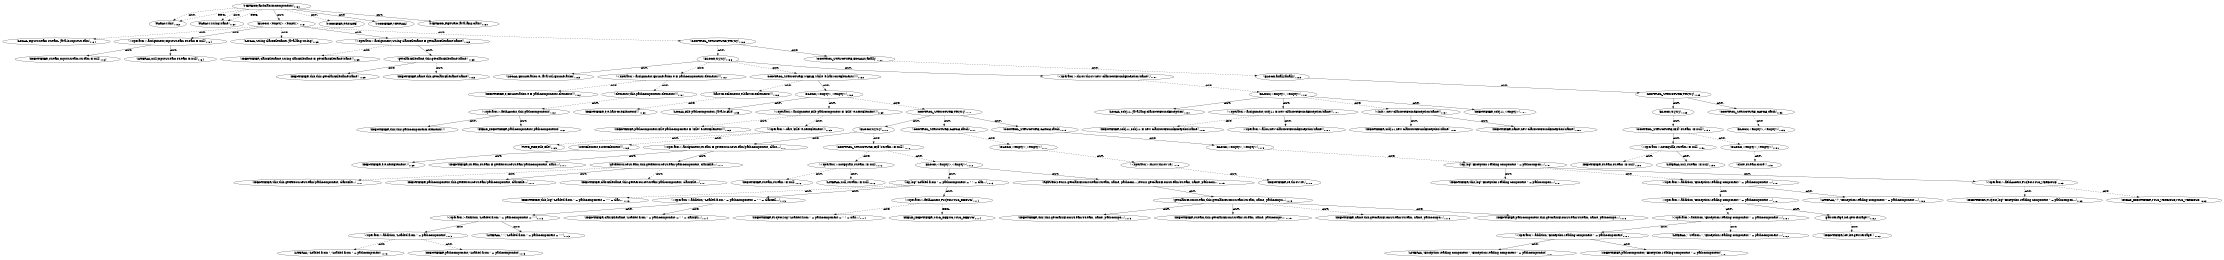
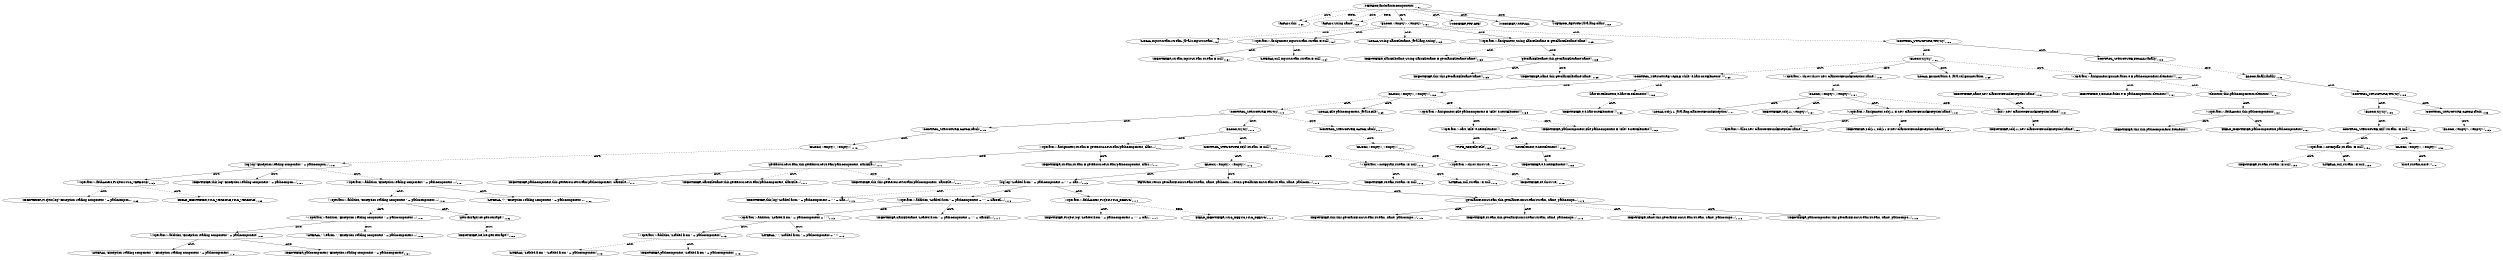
  digraph {
    edge [style=dashed]
    n1 [label=<(METHOD,findClassInComponents)<SUB>1160</SUB>>]
    n2 [label=<(PARAM,this)<SUB>1160</SUB>>]
    n3 [label=<(PARAM,String name)<SUB>1160</SUB>>]
    n4 [label=<(BLOCK,&lt;empty&gt;,&lt;empty&gt;)<SUB>1161</SUB>>]
    n5 [label=<(MODIFIER,PRIVATE)>]
    n6 [label=<(MODIFIER,VIRTUAL)>]
    n7 [label=<(METHOD_RETURN,java.lang.Class)<SUB>1160</SUB>>]
    n8 [label=<(LOCAL,InputStream stream: java.io.InputStream)<SUB>1164</SUB>>]
    n9 [label=<(&lt;operator&gt;.assignment,InputStream stream = null)<SUB>1164</SUB>>]
    n10 [label=<(LOCAL,String classFilename: java.lang.String)<SUB>1165</SUB>>]
    n11 [label=<(&lt;operator&gt;.assignment,String classFilename = getClassFilename(name))<SUB>1165</SUB>>]
    n12 [label=<(CONTROL_STRUCTURE,TRY,try)<SUB>1166</SUB>>]
    n13 [label=<(IDENTIFIER,stream,InputStream stream = null)<SUB>1164</SUB>>]
    n14 [label=<(LITERAL,null,InputStream stream = null)<SUB>1164</SUB>>]
    n15 [label=<(IDENTIFIER,classFilename,String classFilename = getClassFilename(name))<SUB>1165</SUB>>]
    n16 [label=<(getClassFilename,this.getClassFilename(name))<SUB>1165</SUB>>]
    n17 [label=<(BLOCK,try,try)<SUB>1166</SUB>>]
    n18 [label=<(CONTROL_STRUCTURE,FINALLY,finally)<SUB>1188</SUB>>]
    n19 [label=<(IDENTIFIER,this,this.getClassFilename(name))<SUB>1165</SUB>>]
    n20 [label=<(IDENTIFIER,name,this.getClassFilename(name))<SUB>1165</SUB>>]
    n21 [label=<(LOCAL,Enumeration e: java.util.Enumeration)<SUB>1169</SUB>>]
    n22 [label=<(&lt;operator&gt;.assignment,Enumeration e = pathComponents.elements())<SUB>1167</SUB>>]
    n23 [label=<(CONTROL_STRUCTURE,WHILE,while (e.hasMoreElements()))<SUB>1168</SUB>>]
    n24 [label=<(&lt;operator&gt;.throw,throw new ClassNotFoundException(name);)<SUB>1187</SUB>>]
    n25 [label=<(BLOCK,finally,finally)<SUB>1188</SUB>>]
    n26 [label=<(IDENTIFIER,e,Enumeration e = pathComponents.elements())<SUB>1167</SUB>>]
    n27 [label=<(elements,this.pathComponents.elements())<SUB>1167</SUB>>]
    n28 [label=<(hasMoreElements,e.hasMoreElements())<SUB>1168</SUB>>]
    n29 [label=<(BLOCK,&lt;empty&gt;,&lt;empty&gt;)<SUB>1168</SUB>>]
    n30 [label=<(BLOCK,&lt;empty&gt;,&lt;empty&gt;)<SUB>1187</SUB>>]
    n31 [label=<(&lt;operator&gt;.fieldAccess,this.pathComponents)<SUB>1167</SUB>>]
    n32 [label=<(IDENTIFIER,this,this.pathComponents.elements())>]
    n33 [label=<(FIELD_IDENTIFIER,pathComponents,pathComponents)<SUB>1167</SUB>>]
    n34 [label=<(IDENTIFIER,e,e.hasMoreElements())<SUB>1168</SUB>>]
-   n35 [label=<(LOCAL,File pathComponent: java.io.File)<SUB>1199</SUB>>]
+   n35 [label=<(LOCAL,File pathComponent: java.io.File)<SUB>1169</SUB>>]
    n36 [label=<(&lt;operator&gt;.assignment,File pathComponent = (File) e.nextElement())<SUB>1169</SUB>>]
    n37 [label=<(CONTROL_STRUCTURE,TRY,try)<SUB>1170</SUB>>]
    n38 [label=<(IDENTIFIER,pathComponent,File pathComponent = (File) e.nextElement())<SUB>1169</SUB>>]
    n39 [label=<(&lt;operator&gt;.cast,(File) e.nextElement())<SUB>1169</SUB>>]
    n40 [label=<(BLOCK,try,try)<SUB>1170</SUB>>]
    n41 [label=<(CONTROL_STRUCTURE,CATCH,catch)<SUB>1177</SUB>>]
    n42 [label=<(CONTROL_STRUCTURE,CATCH,catch)<SUB>1179</SUB>>]
    n43 [label=<(TYPE_REF,File,File)<SUB>1169</SUB>>]
    n44 [label=<(nextElement,e.nextElement())<SUB>1169</SUB>>]
    n45 [label=<(IDENTIFIER,e,e.nextElement())<SUB>1169</SUB>>]
    n46 [label=<(&lt;operator&gt;.assignment,stream = getResourceStream(pathComponent, class...)<SUB>1171</SUB>>]
    n47 [label=<(CONTROL_STRUCTURE,IF,if (stream != null))<SUB>1172</SUB>>]
    n48 [label=<(BLOCK,&lt;empty&gt;,&lt;empty&gt;)<SUB>1177</SUB>>]
    n49 [label=<(BLOCK,&lt;empty&gt;,&lt;empty&gt;)<SUB>1179</SUB>>]
    n50 [label=<(IDENTIFIER,stream,stream = getResourceStream(pathComponent, class...)<SUB>1171</SUB>>]
    n51 [label=<(getResourceStream,this.getResourceStream(pathComponent, classFile...)<SUB>1171</SUB>>]
    n52 [label=<(&lt;operator&gt;.notEquals,stream != null)<SUB>1172</SUB>>]
    n53 [label=<(BLOCK,&lt;empty&gt;,&lt;empty&gt;)<SUB>1172</SUB>>]
    n54 [label=<(IDENTIFIER,this,this.getResourceStream(pathComponent, classFile...)<SUB>1171</SUB>>]
    n55 [label=<(IDENTIFIER,pathComponent,this.getResourceStream(pathComponent, classFile...)<SUB>1171</SUB>>]
    n56 [label=<(IDENTIFIER,classFilename,this.getResourceStream(pathComponent, classFile...)<SUB>1171</SUB>>]
    n57 [label=<(IDENTIFIER,stream,stream != null)<SUB>1172</SUB>>]
    n58 [label=<(LITERAL,null,stream != null)<SUB>1172</SUB>>]
    n59 [label=<(log,log(&quot;Loaded from &quot; + pathComponent + &quot; &quot; + clas...)<SUB>1173</SUB>>]
    n60 [label=<(RETURN,return getClassFromStream(stream, name, pathCom...,return getClassFromStream(stream, name, pathCom...)<SUB>1175</SUB>>]
    n61 [label=<(IDENTIFIER,this,log(&quot;Loaded from &quot; + pathComponent + &quot; &quot; + clas...)<SUB>1173</SUB>>]
    n62 [label=<(&lt;operator&gt;.addition,&quot;Loaded from &quot; + pathComponent + &quot; &quot; + classFil...)<SUB>1173</SUB>>]
    n63 [label=<(&lt;operator&gt;.fieldAccess,Project.MSG_DEBUG)<SUB>1174</SUB>>]
    n64 [label=<(getClassFromStream,this.getClassFromStream(stream, name, pathCompo...)<SUB>1175</SUB>>]
    n65 [label=<(&lt;operator&gt;.addition,&quot;Loaded from &quot; + pathComponent + &quot; &quot;)<SUB>1173</SUB>>]
    n66 [label=<(IDENTIFIER,classFilename,&quot;Loaded from &quot; + pathComponent + &quot; &quot; + classFil...)<SUB>1174</SUB>>]
    n67 [label=<(IDENTIFIER,Project,log(&quot;Loaded from &quot; + pathComponent + &quot; &quot; + clas...)<SUB>1174</SUB>>]
    n68 [label=<(FIELD_IDENTIFIER,MSG_DEBUG,MSG_DEBUG)<SUB>1174</SUB>>]
    n69 [label=<(&lt;operator&gt;.addition,&quot;Loaded from &quot; + pathComponent)<SUB>1173</SUB>>]
    n70 [label=<(LITERAL,&quot; &quot;,&quot;Loaded from &quot; + pathComponent + &quot; &quot;)<SUB>1173</SUB>>]
    n71 [label=<(LITERAL,&quot;Loaded from &quot;,&quot;Loaded from &quot; + pathComponent)<SUB>1173</SUB>>]
    n72 [label=<(IDENTIFIER,pathComponent,&quot;Loaded from &quot; + pathComponent)<SUB>1173</SUB>>]
    n73 [label=<(IDENTIFIER,this,this.getClassFromStream(stream, name, pathCompo...)<SUB>1175</SUB>>]
    n74 [label=<(IDENTIFIER,stream,this.getClassFromStream(stream, name, pathCompo...)<SUB>1175</SUB>>]
    n75 [label=<(IDENTIFIER,name,this.getClassFromStream(stream, name, pathCompo...)<SUB>1175</SUB>>]
    n76 [label=<(IDENTIFIER,pathComponent,this.getClassFromStream(stream, name, pathCompo...)<SUB>1175</SUB>>]
    n77 [label=<(&lt;operator&gt;.throw,throw se;)<SUB>1178</SUB>>]
    n78 [label=<(IDENTIFIER,se,throw se;)<SUB>1178</SUB>>]
    n79 [label=<(log,log(&quot;Exception reading component &quot; + pathCompon...)<SUB>1181</SUB>>]
    n80 [label=<(IDENTIFIER,this,log(&quot;Exception reading component &quot; + pathCompon...)<SUB>1181</SUB>>]
    n81 [label=<(&lt;operator&gt;.addition,&quot;Exception reading component &quot; + pathComponent ...)<SUB>1181</SUB>>]
    n82 [label=<(&lt;operator&gt;.fieldAccess,Project.MSG_VERBOSE)<SUB>1183</SUB>>]
    n83 [label=<(&lt;operator&gt;.addition,&quot;Exception reading component &quot; + pathComponent ...)<SUB>1181</SUB>>]
    n84 [label=<(LITERAL,&quot;)&quot;,&quot;Exception reading component &quot; + pathComponent ...)<SUB>1182</SUB>>]
    n85 [label=<(IDENTIFIER,Project,log(&quot;Exception reading component &quot; + pathCompon...)<SUB>1183</SUB>>]
-   n86 [label=<(FIELD_IDENTIFIER,MSG_VERBOSE,MSG_VERBOSE)<SUB>1683</SUB>>]
+   n86 [label=<(FIELD_IDENTIFIER,MSG_VERBOSE,MSG_VERBOSE)<SUB>1183</SUB>>]
    n87 [label=<(&lt;operator&gt;.addition,&quot;Exception reading component &quot; + pathComponent ...)<SUB>1181</SUB>>]
    n88 [label=<(getMessage,ioe.getMessage())<SUB>1182</SUB>>]
    n89 [label=<(&lt;operator&gt;.addition,&quot;Exception reading component &quot; + pathComponent)<SUB>1181</SUB>>]
    n90 [label=<(LITERAL,&quot; (reason: &quot;,&quot;Exception reading component &quot; + pathComponent ...)<SUB>1182</SUB>>]
    n91 [label=<(IDENTIFIER,ioe,ioe.getMessage())<SUB>1182</SUB>>]
    n92 [label=<(LITERAL,&quot;Exception reading component &quot;,&quot;Exception reading component &quot; + pathComponent)<SUB>1181</SUB>>]
    n93 [label=<(IDENTIFIER,pathComponent,&quot;Exception reading component &quot; + pathComponent)<SUB>1181</SUB>>]
    n94 [label=<(LOCAL,$obj11: java.lang.ClassNotFoundException)<SUB>1187</SUB>>]
    n95 [label=<(&lt;operator&gt;.assignment,$obj11 = new ClassNotFoundException(name))<SUB>1187</SUB>>]
    n96 [label=<(&lt;init&gt;,new ClassNotFoundException(name))<SUB>1187</SUB>>]
    n97 [label=<(IDENTIFIER,$obj11,&lt;empty&gt;)<SUB>1187</SUB>>]
    n98 [label=<(IDENTIFIER,$obj11,$obj11 = new ClassNotFoundException(name))<SUB>1187</SUB>>]
    n99 [label=<(&lt;operator&gt;.alloc,new ClassNotFoundException(name))<SUB>1187</SUB>>]
    n100 [label=<(IDENTIFIER,$obj11,new ClassNotFoundException(name))<SUB>1187</SUB>>]
    n101 [label=<(IDENTIFIER,name,new ClassNotFoundException(name))<SUB>1187</SUB>>]
    n102 [label=<(CONTROL_STRUCTURE,TRY,try)<SUB>1189</SUB>>]
    n103 [label=<(BLOCK,try,try)<SUB>1189</SUB>>]
    n104 [label=<(CONTROL_STRUCTURE,CATCH,catch)<SUB>1193</SUB>>]
    n105 [label=<(CONTROL_STRUCTURE,IF,if (stream != null))<SUB>1190</SUB>>]
    n106 [label=<(BLOCK,&lt;empty&gt;,&lt;empty&gt;)<SUB>1193</SUB>>]
    n107 [label=<(&lt;operator&gt;.notEquals,stream != null)<SUB>1190</SUB>>]
    n108 [label=<(BLOCK,&lt;empty&gt;,&lt;empty&gt;)<SUB>1190</SUB>>]
    n109 [label=<(IDENTIFIER,stream,stream != null)<SUB>1190</SUB>>]
    n110 [label=<(LITERAL,null,stream != null)<SUB>1190</SUB>>]
    n111 [label=<(close,stream.close())<SUB>1191</SUB>>]
    n1 -> n2 [label="AST: "]
    n1 -> n2 [label="DDG: "]
    n1 -> n3 [label="AST: "]
    n1 -> n3 [label="DDG: "]
    n1 -> n4 [label="AST: " style=solid]
    n1 -> n5 [label="AST: "]
    n1 -> n6 [label="AST: " style=solid]
    n1 -> n7 [label="AST: " style=solid]
    n4 -> n8 [label="AST: "]
    n4 -> n9 [label="AST: " style=solid]
    n4 -> n10 [label="AST: "]
    n4 -> n11 [label="AST: " style=solid]
    n4 -> n12 [label="AST: "]
    n9 -> n13 [label="AST: " style=solid]
    n9 -> n14 [label="AST: " style=solid]
    n11 -> n15 [label="AST: "]
    n11 -> n16 [label="AST: " style=solid]
    n12 -> n17 [label="AST: "]
    n12 -> n18 [label="AST: " style=solid]
    n16 -> n19 [label="AST: " style=solid]
    n16 -> n20 [label="AST: "]
    n17 -> n21 [label="AST: " style=solid]
    n17 -> n22 [label="AST: "]
    n17 -> n23 [label="AST: "]
    n17 -> n24 [label="AST: " style=solid]
    n18 -> n25 [label="AST: "]
    n22 -> n26 [label="AST: "]
    n22 -> n27 [label="AST: "]
    n23 -> n28 [label="AST: "]
    n23 -> n29 [label="AST: " style=solid]
    n24 -> n30 [label="AST: "]
    n25 -> n102 [label="AST: " style=solid]
    n27 -> n31 [label="AST: "]
    n28 -> n34 [label="AST: "]
    n29 -> n35 [label="AST: " style=solid]
    n29 -> n36 [label="AST: "]
    n29 -> n37 [label="AST: "]
    n30 -> n94 [label="AST: " style=solid]
    n30 -> n95 [label="AST: " style=solid]
    n30 -> n96 [label="AST: "]
    n30 -> n97 [label="AST: " style=solid]
    n31 -> n32 [label="AST: " style=solid]
    n31 -> n33 [label="AST: " style=solid]
    n36 -> n38 [label="AST: "]
    n36 -> n39 [label="AST: "]
    n37 -> n40 [label="AST: " style=solid]
    n37 -> n41 [label="AST: "]
    n37 -> n42 [label="AST: " style=solid]
    n39 -> n43 [label="AST: "]
    n39 -> n44 [label="AST: "]
    n40 -> n46 [label="AST: " style=solid]
    n40 -> n47 [label="AST: "]
    n41 -> n48 [label="AST: "]
    n42 -> n49 [label="AST: " style=solid]
    n44 -> n45 [label="AST: " style=solid]
    n46 -> n50 [label="AST: " style=solid]
    n46 -> n51 [label="AST: " style=solid]
    n47 -> n52 [label="AST: "]
    n47 -> n53 [label="AST: "]
    n48 -> n77 [label="AST: "]
    n49 -> n79 [label="AST: "]
    n51 -> n54 [label="AST: "]
    n51 -> n55 [label="AST: " style=solid]
    n51 -> n56 [label="AST: "]
    n52 -> n57 [label="AST: "]
    n52 -> n58 [label="AST: "]
    n53 -> n59 [label="AST: " style=solid]
    n53 -> n60 [label="AST: " style=solid]
    n59 -> n61 [label="AST: "]
    n59 -> n62 [label="AST: " style=solid]
    n59 -> n63 [label="AST: " style=solid]
    n60 -> n64 [label="AST: " style=solid]
    n62 -> n65 [label="AST: " style=solid]
    n62 -> n66 [label="AST: " style=solid]
    n63 -> n67 [label="AST: "]
    n63 -> n68 [label="DDG: "]
    n64 -> n73 [label="AST: " style=solid]
    n64 -> n74 [label="AST: " style=solid]
    n64 -> n75 [label="AST: "]
    n64 -> n76 [label="AST: " style=solid]
    n65 -> n69 [label="AST: " style=solid]
    n65 -> n70 [label="AST: " style=solid]
    n69 -> n71 [label="AST: "]
    n69 -> n72 [label="AST: "]
    n77 -> n78 [label="AST: "]
    n79 -> n80 [label="AST: " style=solid]
    n79 -> n81 [label="AST: "]
    n79 -> n82 [label="AST: " style=solid]
    n81 -> n83 [label="AST: "]
    n81 -> n84 [label="AST: " style=solid]
    n82 -> n85 [label="AST: "]
    n82 -> n86 [label="AST: "]
    n83 -> n87 [label="AST: "]
    n83 -> n88 [label="AST: " style=solid]
    n87 -> n89 [label="AST: " style=solid]
    n87 -> n90 [label="AST: "]
    n88 -> n91 [label="AST: "]
    n89 -> n92 [label="AST: " style=solid]
    n89 -> n93 [label="AST: " style=solid]
    n95 -> n98 [label="AST: "]
    n95 -> n99 [label="AST: " style=solid]
    n96 -> n100 [label="AST: " style=solid]
-   n96 -> n101 [label="AST: " style=solid]
+   n101 -> n96 [label="AST: " style=solid]
    n102 -> n103 [label="AST: " style=solid]
    n102 -> n104 [label="AST: " style=solid]
    n103 -> n105 [label="AST: "]
    n104 -> n106 [label="AST: "]
    n105 -> n107 [label="AST: " style=solid]
    n105 -> n108 [label="AST: "]
    n107 -> n109 [label="AST: "]
    n107 -> n110 [label="AST: " style=solid]
    n108 -> n111 [label="AST: "]
  }
